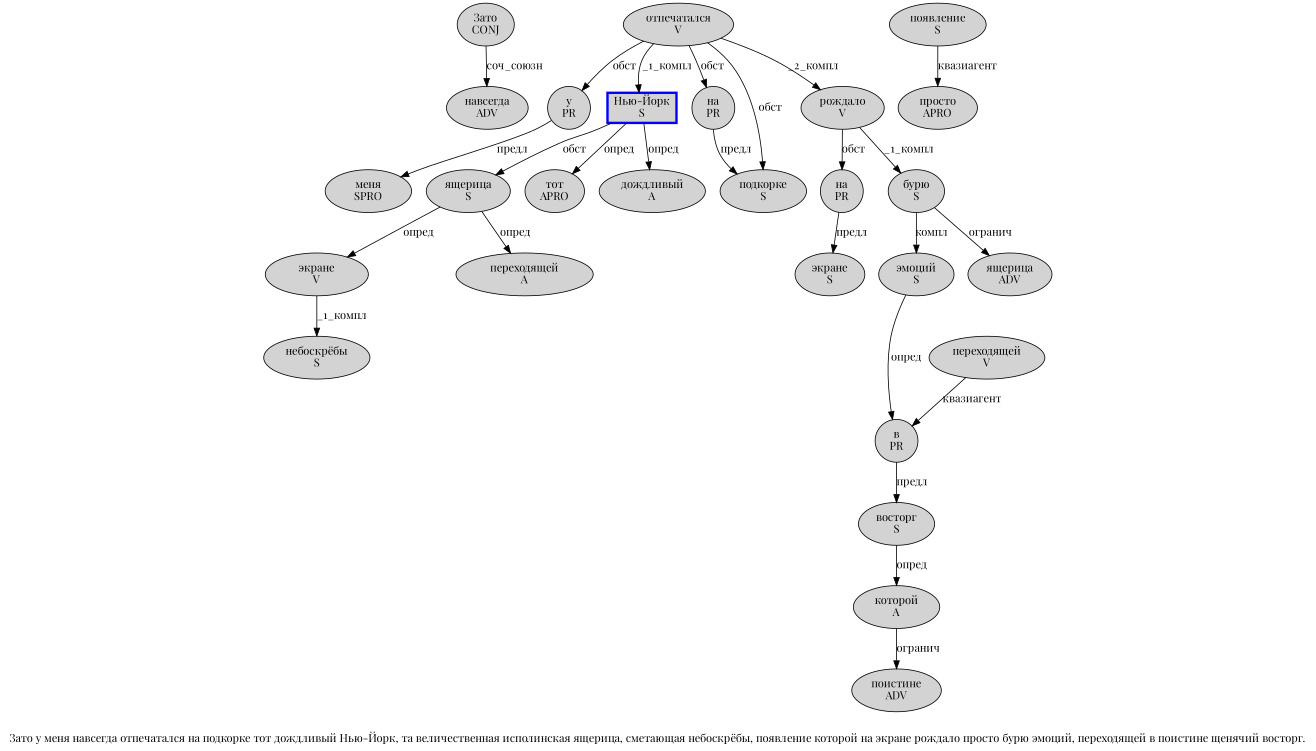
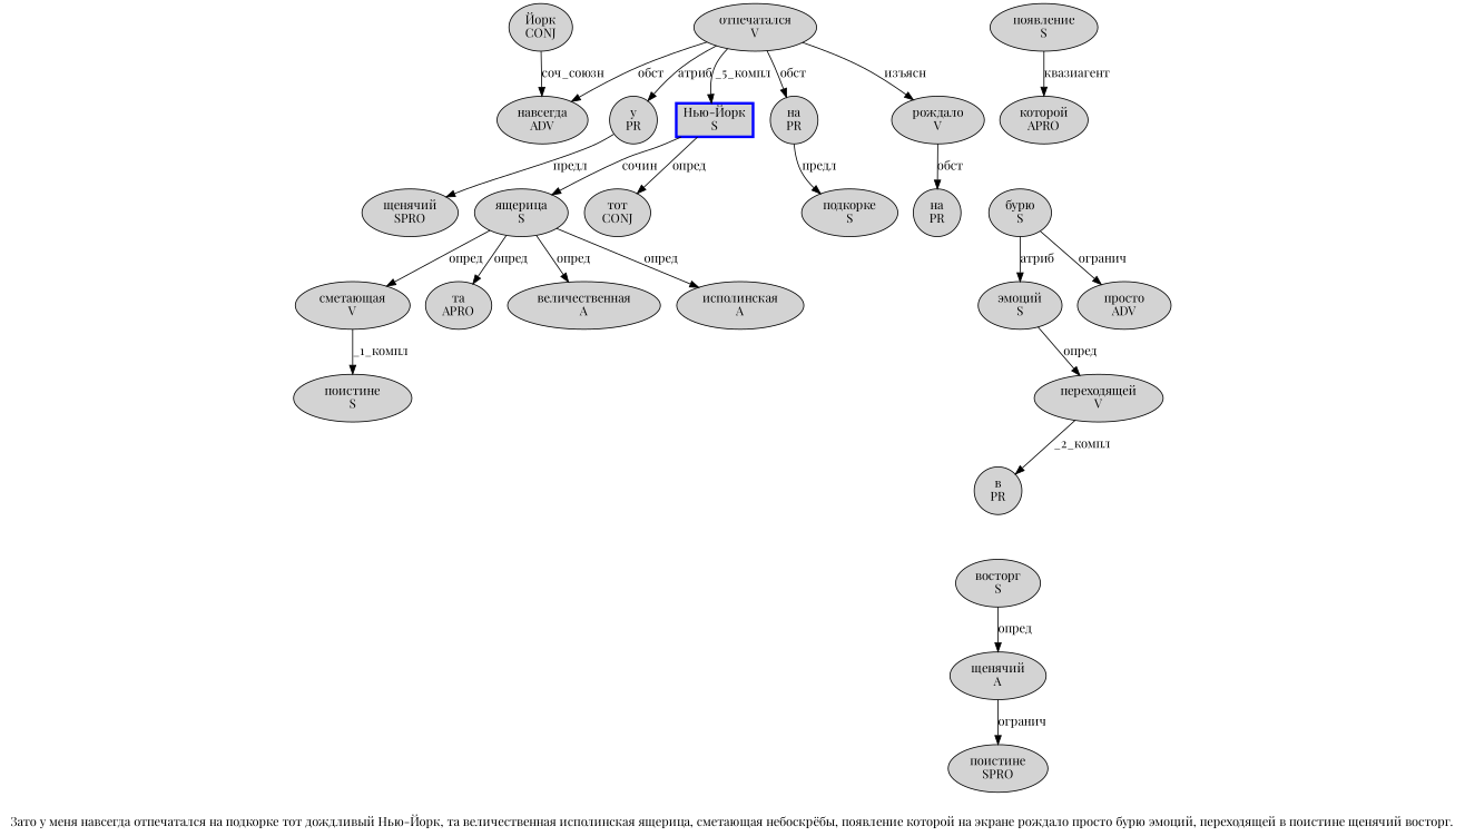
  digraph {
    fontname="Playfair Display"
    label="Зато у меня навсегда отпечатался на подкорке тот дождливый Нью-Йорк, та величественная исполинская ящерица, сметающая небоскрёбы, появление которой на экране рождало просто бурю эмоций, переходящей в поистине щенячий восторг."
    node [fillcolor=lightgray fontname="Playfair Display" penwidth=1 shape=ellipse style=filled]
    edge [fontname="Playfair Display"]
-   n1 [label="Зато\nCONJ"]
+   n1 [label="Йорк\nCONJ"]
    n2 [label="навсегда\nADV"]
    n3 [label="отпечатался\nV"]
    n4 [label="у\nPR"]
    n5 [label="на\nPR"]
    n6 [color=blue label="Нью-Йорк\nS" penwidth=3 shape=box]
    n7 [label="рождало\nV"]
-   n8 [label="меня\nSPRO"]
+   n8 [label="щенячий\nSPRO"]
    n9 [label="подкорке\nS"]
-   n10 [label="тот\nAPRO"]
-   n11 [label="дождливый\nA"]
+   n10 [label="тот\nCONJ"]
    n12 [label="ящерица\nS"]
    n13 [label="на\nPR"]
    n14 [label="бурю\nS"]
-   n16 [label="переходящей\nA"]
-   n18 [label="экране\nV"]
-   n19 [label="небоскрёбы\nS"]
+   n15 [label="та\nAPRO"]
+   n16 [label="величественная\nA"]
+   n17 [label="исполинская\nA"]
+   n18 [label="сметающая\nV"]
+   n19 [label="поистине\nS"]
    n20 [label="появление\nS"]
-   n21 [label="просто\nAPRO"]
-   n22 [label="экране\nS"]
-   n23 [label="ящерица\nADV"]
+   n21 [label="которой\nAPRO"]
+   n23 [label="просто\nADV"]
    n24 [label="эмоций\nS"]
    n25 [label="переходящей\nV"]
    n26 [label="в\nPR"]
    n27 [label="восторг\nS"]
-   n28 [label="которой\nA"]
-   n29 [label="поистине\nADV"]
+   n28 [label="щенячий\nA"]
+   n29 [label="поистине\nSPRO"]
    n1 -> n2 [label="соч_союзн"]
-   n3 -> n9 [label="обст"]
-   n3 -> n4 [label="обст"]
+   n3 -> n2 [label="обст"]
+   n3 -> n4 [label="атриб"]
    n3 -> n5 [label="обст"]
-   n3 -> n6 [label="_1_компл"]
-   n3 -> n7 [label="_2_компл"]
+   n3 -> n6 [label="_5_компл"]
+   n3 -> n7 [label="изъясн"]
    n4 -> n8 [label="предл"]
    n5 -> n9 [label="предл"]
    n6 -> n10 [label="опред"]
-   n6 -> n11 [label="опред"]
-   n6 -> n12 [label="обст"]
+   n6 -> n12 [label="сочин"]
    n7 -> n13 [label="обст"]
-   n7 -> n14 [label="_1_компл"]
+   n12 -> n15 [label="опред"]
    n12 -> n16 [label="опред"]
+   n12 -> n17 [label="опред"]
    n12 -> n18 [label="опред"]
-   n13 -> n22 [label="предл"]
    n14 -> n23 [label="огранич"]
-   n14 -> n24 [label="компл"]
+   n14 -> n24 [label="атриб"]
    n18 -> n19 [label="_1_компл"]
    n20 -> n21 [label="квазиагент"]
-   n24 -> n26 [label="опред"]
-   n25 -> n26 [label="квазиагент"]
-   n26 -> n27 [label="предл"]
+   n24 -> n25 [label="опред"]
+   n25 -> n26 [label="_2_компл"]
    n27 -> n28 [label="опред"]
    n28 -> n29 [label="огранич"]
  }
